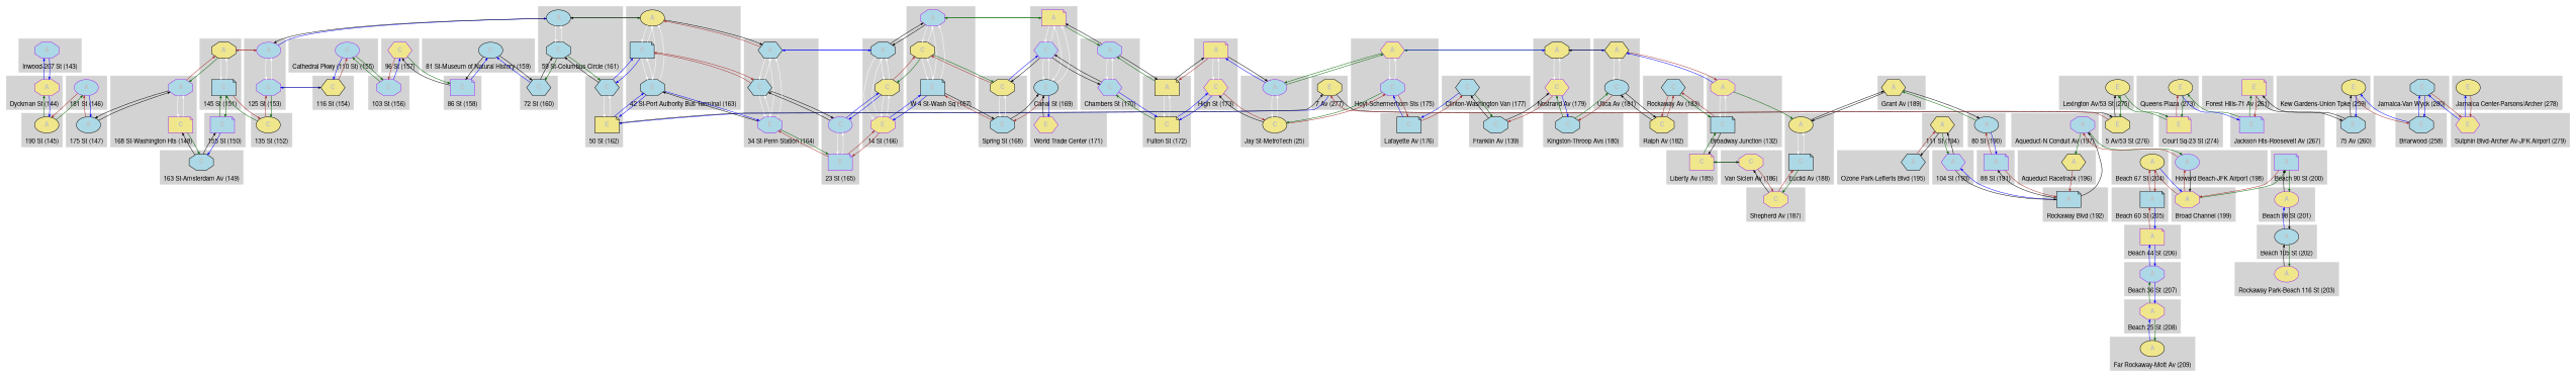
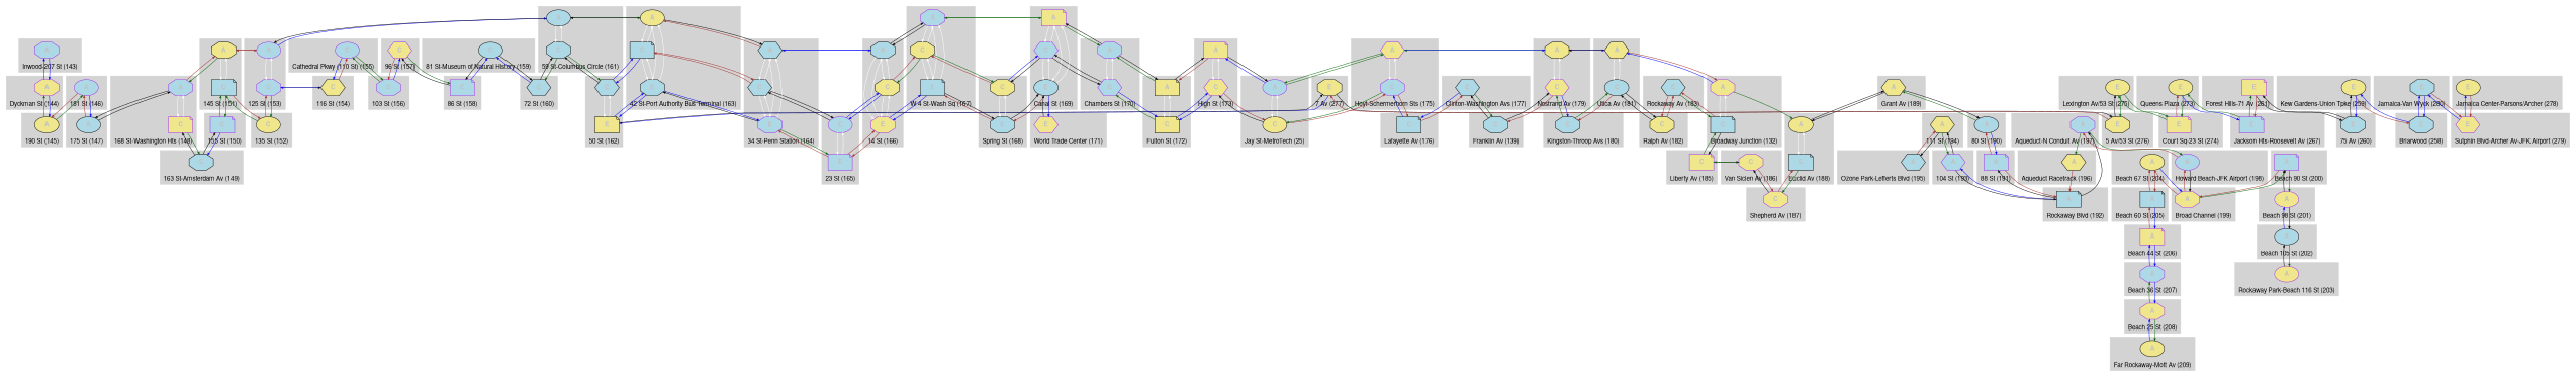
  digraph {
    fontname="Helvetica,Arial,sans-serif"
    node [color=black fontcolor=gray fontname="Helvetica,Arial,sans-serif bold" labelloc=c shape=octagon style=filled fillcolor=lightblue]
    edge [arrowsize=0.5 color=white fontcolor=lime fontname="Helvetica,Arial,sans-serif" fontsize=8]
    n1 [color=purple label=A]
    n2 [color=purple label=A fillcolor=khaki]
    n3 [label=A shape=ellipse fillcolor=khaki]
    n4 [color=purple label=A shape=ellipse]
    n5 [label=A shape=ellipse]
    n6 [label=A shape=hexagon fillcolor=khaki]
    n7 [label=A shape=ellipse]
    n8 [color=purple label=A shape=note]
    n9 [label=A shape=note]
    n10 [color=purple label=A shape=hexagon]
    n11 [label=A shape=hexagon fillcolor=khaki]
    n12 [label=A shape=hexagon]
    n13 [label=A shape=hexagon fillcolor=khaki]
    n14 [color=purple label=A]
    n15 [color=purple label=A shape=ellipse]
    n16 [label=A shape=ellipse fillcolor=khaki]
    n17 [label=A shape=note]
    n18 [color=purple label=A shape=note fillcolor=khaki]
    n19 [color=purple label=A]
    n20 [color=purple label=A fillcolor=khaki]
    n21 [label=A shape=ellipse fillcolor=khaki]
    n22 [label=A fillcolor=khaki]
    n23 [label=C shape=note]
    n24 [color=purple label=A shape=ellipse]
    n25 [color=purple label=C]
    n26 [label=A shape=ellipse]
    n27 [label=C]
    n28 [color=purple label=A]
    n29 [label=C fillcolor=khaki]
    n30 [label=E shape=note]
    n31 [color=purple label=A]
    n32 [color=purple label=C shape=hexagon]
    n33 [color=purple label=A shape=note fillcolor=khaki]
    n34 [color=purple label=C shape=hexagon fillcolor=khaki]
    n35 [label=A fillcolor=khaki]
    n36 [color=purple label=C shape=hexagon fillcolor=khaki]
    n37 [label=A shape=hexagon fillcolor=khaki]
    n38 [label=C shape=ellipse]
    n39 [label=A shape=ellipse fillcolor=khaki]
    n40 [label=C shape=note]
    n41 [color=purple label=A]
    n42 [color=purple label=C shape=note fillcolor=khaki]
    n43 [label=A shape=ellipse fillcolor=khaki]
    n44 [label=C shape=note]
    n45 [label=E]
    n46 [label=A shape=hexagon]
    n47 [label=C shape=hexagon]
    n48 [color=purple label=E]
    n49 [label=A]
    n50 [label=C fillcolor=khaki]
    n51 [color=purple label=E fillcolor=khaki]
    n52 [color=purple label=A shape=note fillcolor=khaki]
    n53 [color=purple label=C shape=hexagon]
    n54 [label=E shape=ellipse]
    n55 [color=purple label=A shape=ellipse]
    n56 [label=C shape=ellipse fillcolor=khaki]
    n57 [color=purple label=A shape=hexagon fillcolor=khaki]
    n58 [color=purple label=C]
    n59 [label=A shape=note fillcolor=khaki]
    n60 [label=C shape=note fillcolor=khaki]
    n61 [color=purple label=A fillcolor=khaki]
    n62 [label=C shape=note]
    n63 [color=purple label=A fillcolor=khaki]
    n64 [color=purple label=A shape=note]
    n65 [color=purple label=A shape=ellipse fillcolor=khaki]
    n66 [label=A shape=ellipse]
    n67 [color=purple label=A shape=ellipse fillcolor=khaki]
    n68 [label=C shape=ellipse fillcolor=khaki]
    n69 [label=C shape=hexagon fillcolor=khaki]
    n70 [color=purple label=C shape=ellipse]
    n71 [color=purple label=C]
    n72 [color=purple label=C shape=hexagon fillcolor=khaki]
    n73 [color=purple label=C shape=note]
    n74 [color=purple label=C shape=note]
    n75 [label=C shape=ellipse]
    n76 [label=C shape=hexagon]
    n77 [label=E fillcolor=khaki]
    n78 [label=C]
    n79 [label=C shape=note]
    n80 [label=C shape=hexagon]
    n81 [label=C]
    n82 [label=C fillcolor=khaki]
    n83 [label=C shape=hexagon]
    n84 [color=purple label=C shape=note fillcolor=khaki]
    n85 [color=purple label=C fillcolor=khaki]
    n86 [color=purple label=E shape=hexagon fillcolor=khaki]
    n87 [color=purple label=C fillcolor=khaki]
    n88 [label=C shape=hexagon]
    n89 [label=E shape=note fillcolor=khaki]
    n90 [color=purple label=C shape=ellipse]
    n91 [color=purple label=E shape=note]
    n92 [label=C fillcolor=khaki]
    n93 [label=E]
    n94 [label=C]
    n95 [label=E]
    n96 [label=E]
    n97 [label=E shape=ellipse fillcolor=khaki]
    n98 [label=E]
    n99 [color=purple label=E shape=note fillcolor=khaki]
    n100 [color=purple label=E shape=note]
    n101 [label=E shape=ellipse fillcolor=khaki]
    n102 [color=purple label=E shape=hexagon fillcolor=khaki]
    n103 [label=E shape=ellipse fillcolor=khaki]
    n104 [label=E fillcolor=khaki]
    n105 [label=E shape=ellipse fillcolor=khaki]
    n106 [color=purple label=E shape=note fillcolor=khaki]
    subgraph cluster_1 {
      color=lightgrey
      label="Inwood-207 St (143)"
      labelloc=b
      style=filled
      n1
    }
    subgraph cluster_2 {
      color=lightgrey
      label="Dyckman St (144)"
      labelloc=b
      style=filled
      n2
    }
    subgraph cluster_3 {
      color=lightgrey
      label="190 St (145)"
      labelloc=b
      style=filled
      n3
    }
    subgraph cluster_4 {
      color=lightgrey
      label="181 St (146)"
      labelloc=b
      style=filled
      n4
    }
    subgraph cluster_5 {
      color=lightgrey
      label="175 St (147)"
      labelloc=b
      style=filled
      n5
    }
    subgraph cluster_6 {
      color=lightgrey
      label="Grant Av (189)"
      labelloc=b
      style=filled
      n6
    }
    subgraph cluster_7 {
      color=lightgrey
      label="80 St (190)"
      labelloc=b
      style=filled
      n7
    }
    subgraph cluster_8 {
      color=lightgrey
      label="88 St (191)"
      labelloc=b
      style=filled
      n8
    }
    subgraph cluster_9 {
      color=lightgrey
      label="Rockaway Blvd (192)"
      labelloc=b
      style=filled
      n9
    }
    subgraph cluster_10 {
      color=lightgrey
      label="104 St (193)"
      labelloc=b
      style=filled
      n10
    }
    subgraph cluster_11 {
      color=lightgrey
      label="111 St (194)"
      labelloc=b
      style=filled
      n11
    }
    subgraph cluster_12 {
      color=lightgrey
      label="Ozone Park-Lefferts Blvd (195)"
      labelloc=b
      style=filled
      n12
    }
    subgraph cluster_13 {
      color=lightgrey
      label="Aqueduct Racetrack (196)"
      labelloc=b
      style=filled
      n13
    }
    subgraph cluster_14 {
      color=lightgrey
      label="Aqueduct-N Conduit Av (197)"
      labelloc=b
      style=filled
      n14
    }
    subgraph cluster_15 {
      color=lightgrey
      label="Howard Beach-JFK Airport (198)"
      labelloc=b
      style=filled
      n15
    }
    subgraph cluster_16 {
      color=lightgrey
      label="Beach 67 St (204)"
      labelloc=b
      style=filled
      n16
    }
    subgraph cluster_17 {
      color=lightgrey
      label="Beach 60 St (205)"
      labelloc=b
      style=filled
      n17
    }
    subgraph cluster_18 {
      color=lightgrey
      label="Beach 44 St (206)"
      labelloc=b
      style=filled
      n18
    }
    subgraph cluster_19 {
      color=lightgrey
      label="Beach 36 St (207)"
      labelloc=b
      style=filled
      n19
    }
    subgraph cluster_20 {
      color=lightgrey
      label="Beach 25 St (208)"
      labelloc=b
      style=filled
      n20
    }
    subgraph cluster_21 {
      color=lightgrey
      label="Far Rockaway-Mott Av (209)"
      labelloc=b
      style=filled
      n21
    }
    subgraph cluster_22 {
      color=lightgrey
      label="145 St (151)"
      labelloc=b
      style=filled
      n22
      n23
    }
    subgraph cluster_23 {
      color=lightgrey
      label="125 St (153)"
      labelloc=b
      style=filled
      n24
      n25
    }
    subgraph cluster_24 {
      color=lightgrey
      label="59 St-Columbus Circle (161)"
      labelloc=b
      style=filled
      n26
      n27
    }
    subgraph cluster_25 {
      color=lightgrey
      label="W 4 St-Wash Sq (167)"
      labelloc=b
      style=filled
      n28
      n29
      n30
    }
    subgraph cluster_26 {
      color=lightgrey
      label="Chambers St (170)"
      labelloc=b
      style=filled
      n31
      n32
    }
    subgraph cluster_27 {
      color=lightgrey
      label="High St (173)"
      labelloc=b
      style=filled
      n33
      n34
    }
    subgraph cluster_28 {
      color=lightgrey
      label="Nostrand Av (179)"
      labelloc=b
      style=filled
      n35
      n36
    }
    subgraph cluster_29 {
      color=lightgrey
      label="Utica Av (181)"
      labelloc=b
      style=filled
      n37
      n38
    }
    subgraph cluster_30 {
      color=lightgrey
      label="Euclid Av (188)"
      labelloc=b
      style=filled
      n39
      n40
    }
    subgraph cluster_31 {
      color=lightgrey
      label="168 St-Washington Hts (148)"
      labelloc=b
      style=filled
      n41
      n42
    }
    subgraph cluster_32 {
      color=lightgrey
      label="42 St-Port Authority Bus Terminal (163)"
      labelloc=b
      style=filled
      n43
      n44
      n45
    }
    subgraph cluster_33 {
      color=lightgrey
      label="34 St-Penn Station (164)"
      labelloc=b
      style=filled
      n46
      n47
      n48
    }
    subgraph cluster_34 {
      color=lightgrey
      label="14 St (166)"
      labelloc=b
      style=filled
      n49
      n50
      n51
    }
    subgraph cluster_35 {
      color=lightgrey
      label="Canal St (169)"
      labelloc=b
      style=filled
      n52
      n53
      n54
    }
    subgraph cluster_36 {
      color=lightgrey
      label="Jay St-MetroTech (25)"
      labelloc=b
      style=filled
      n55
      n56
    }
    subgraph cluster_37 {
      color=lightgrey
      label="Hoyt-Schermerhorn Sts (175)"
      labelloc=b
      style=filled
      n57
      n58
    }
    subgraph cluster_38 {
      color=lightgrey
      label="Fulton St (172)"
      labelloc=b
      style=filled
      n59
      n60
    }
    subgraph cluster_39 {
      color=lightgrey
      label="Broadway Junction (132)"
      labelloc=b
      style=filled
      n61
      n62
    }
    subgraph cluster_40 {
      color=lightgrey
      label="Broad Channel (199)"
      labelloc=b
      style=filled
      n63
    }
    subgraph cluster_41 {
      color=lightgrey
      label="Beach 90 St (200)"
      labelloc=b
      style=filled
      n64
    }
    subgraph cluster_42 {
      color=lightgrey
      label="Beach 98 St (201)"
      labelloc=b
      style=filled
      n65
    }
    subgraph cluster_43 {
      color=lightgrey
      label="Beach 105 St (202)"
      labelloc=b
      style=filled
      n66
    }
    subgraph cluster_44 {
      color=lightgrey
      label="Rockaway Park-Beach 116 St (203)"
      labelloc=b
      style=filled
      n67
    }
    subgraph cluster_45 {
      color=lightgrey
      label="135 St (152)"
      labelloc=b
      style=filled
      n68
    }
    subgraph cluster_46 {
      color=lightgrey
      label="116 St (154)"
      labelloc=b
      style=filled
      n69
    }
    subgraph cluster_47 {
      color=lightgrey
      label="Cathedral Pkwy (110 St) (155)"
      labelloc=b
      style=filled
      n70
    }
    subgraph cluster_48 {
      color=lightgrey
      label="103 St (156)"
      labelloc=b
      style=filled
      n71
    }
    subgraph cluster_49 {
      color=lightgrey
      label="96 St (157)"
      labelloc=b
      style=filled
      n72
    }
    subgraph cluster_50 {
      color=lightgrey
      label="86 St (158)"
      labelloc=b
      style=filled
      n73
    }
    subgraph cluster_51 {
      color=lightgrey
      label="155 St (150)"
      labelloc=b
      style=filled
      n74
    }
    subgraph cluster_52 {
      color=lightgrey
      label="81 St-Museum of Natural History (159)"
      labelloc=b
      style=filled
      n75
    }
    subgraph cluster_53 {
      color=lightgrey
      label="72 St (160)"
      labelloc=b
      style=filled
      n76
    }
    subgraph cluster_54 {
      color=lightgrey
      label="7 Av (277)"
      labelloc=b
      style=filled
      n77
    }
    subgraph cluster_55 {
      color=lightgrey
      label="163 St-Amsterdam Av (149)"
      labelloc=b
      style=filled
      n78
    }
    subgraph cluster_56 {
      color=lightgrey
      label="Lafayette Av (176)"
      labelloc=b
      style=filled
      n79
    }
    subgraph cluster_57 {
      color=lightgrey
-     label="Clinton-Washington Van (177)"
+     label="Clinton-Washington Avs (177)"
      labelloc=b
      style=filled
      n80
    }
    subgraph cluster_58 {
      color=lightgrey
      label="Kingston-Throop Avs (180)"
      labelloc=b
      style=filled
      n81
    }
    subgraph cluster_59 {
      color=lightgrey
      label="Ralph Av (182)"
      labelloc=b
      style=filled
      n82
    }
    subgraph cluster_60 {
      color=lightgrey
      label="Rockaway Av (183)"
      labelloc=b
      style=filled
      n83
    }
    subgraph cluster_61 {
      color=lightgrey
      label="Liberty Av (185)"
      labelloc=b
      style=filled
      n84
    }
    subgraph cluster_62 {
      color=lightgrey
      label="Van Siclen Av (186)"
      labelloc=b
      style=filled
      n85
    }
    subgraph cluster_63 {
      color=lightgrey
      label="World Trade Center (171)"
      labelloc=b
      style=filled
      n86
    }
    subgraph cluster_64 {
      color=lightgrey
      label="Shepherd Av (187)"
      labelloc=b
      style=filled
      n87
    }
    subgraph cluster_65 {
      color=lightgrey
      label="50 St (162)"
      labelloc=b
      style=filled
      n88
      n89
    }
    subgraph cluster_66 {
      color=lightgrey
      label="23 St (165)"
      labelloc=b
      style=filled
      n90
      n91
    }
    subgraph cluster_67 {
      color=lightgrey
      label="Spring St (168)"
      labelloc=b
      style=filled
      n92
      n93
    }
    subgraph cluster_68 {
      color=lightgrey
      label="Franklin Av (139)"
      labelloc=b
      style=filled
      n94
    }
    subgraph cluster_69 {
      color=lightgrey
      label="Jamaica-Van Wyck (280)"
      labelloc=b
      style=filled
      n95
    }
    subgraph cluster_70 {
      color=lightgrey
      label="Briarwood (258)"
      labelloc=b
      style=filled
      n96
    }
    subgraph cluster_71 {
      color=lightgrey
      label="Kew Gardens-Union Tpke (259)"
      labelloc=b
      style=filled
      n97
    }
    subgraph cluster_72 {
      color=lightgrey
      label="75 Av (260)"
      labelloc=b
      style=filled
      n98
    }
    subgraph cluster_73 {
      color=lightgrey
      label="Forest Hills-71 Av (261)"
      labelloc=b
      style=filled
      n99
    }
    subgraph cluster_74 {
      color=lightgrey
      label="Jackson Hts-Roosevelt Av (267)"
      labelloc=b
      style=filled
      n100
    }
    subgraph cluster_75 {
      color=lightgrey
      label="Jamaica Center-Parsons/Archer (278)"
      labelloc=b
      style=filled
      n101
    }
    subgraph cluster_76 {
      color=lightgrey
      label="Sutphin Blvd-Archer Av-JFK Airport (279)"
      labelloc=b
      style=filled
      n102
    }
    subgraph cluster_77 {
      color=lightgrey
      label="Lexington Av/53 St (275)"
      labelloc=b
      style=filled
      n103
    }
    subgraph cluster_78 {
      color=lightgrey
      label="5 Av/53 St (276)"
      labelloc=b
      style=filled
      n104
    }
    subgraph cluster_79 {
      color=lightgrey
      label="Queens Plaza (273)"
      labelloc=b
      style=filled
      n105
    }
    subgraph cluster_80 {
      color=lightgrey
      label="Court Sq-23 St (274)"
      labelloc=b
      style=filled
      n106
    }
    n1 -> n2 [color=blue]
    n2 -> n1 [color=blue]
    n2 -> n3 [color=blue]
    n3 -> n2 [color=darkgreen]
    n3 -> n4 [color=darkgreen]
    n4 -> n3 [color=brown]
    n4 -> n5 [color=blue]
    n5 -> n4 [color=brown]
    n5 -> n41 [color=black]
    n6 -> n7 [color=black]
    n6 -> n39 [color=black]
    n7 -> n6 [color=darkgreen]
    n7 -> n8 [color=blue]
    n8 -> n7 [color=brown]
    n8 -> n9 [color=brown]
    n9 -> n8 [color=black]
    n9 -> n10 [color=blue]
    n9 -> n14 [color=black]
    n10 -> n9 [color=black]
    n10 -> n11 [color=black]
    n11 -> n10 [color=darkgreen]
    n11 -> n12 [color=black]
    n12 -> n11 [color=brown]
    n13 -> n9 [color=brown]
    n14 -> n13 [color=darkgreen]
    n14 -> n15 [color=darkgreen]
    n15 -> n14 [color=brown]
    n15 -> n63 [color=black]
    n16 -> n17 [color=brown]
    n16 -> n63 [color=blue]
    n17 -> n16 [color=brown]
    n17 -> n18 [color=blue]
    n18 -> n17 [color=brown]
    n18 -> n19 [color=blue]
    n19 -> n18 [color=blue]
    n19 -> n20 [color=blue]
    n20 -> n19 [color=darkgreen]
    n20 -> n21 [color=darkgreen]
    n21 -> n20 [color=blue]
    n22 -> n23 [fontcolor=white]
    n22 -> n24 [color=brown]
    n22 -> n41 [color=darkgreen]
    n23 -> n22 [fontcolor=white]
    n23 -> n68 [color=brown fontcolor=cyan]
    n23 -> n74 [color=darkgreen fontcolor=cyan]
    n24 -> n22 [color=brown]
    n24 -> n25 [fontcolor=white]
    n24 -> n26 [color=blue]
    n25 -> n24 [fontcolor=white]
    n25 -> n68 [color=darkgreen fontcolor=cyan]
    n25 -> n69 [color=black fontcolor=cyan]
    n26 -> n24 [color=black]
    n26 -> n27 [fontcolor=white]
    n26 -> n43 [color=darkgreen]
    n27 -> n26 [fontcolor=white]
    n27 -> n76 [color=darkgreen fontcolor=cyan]
    n27 -> n88 [color=darkgreen fontcolor=cyan]
    n28 -> n29 [fontcolor=white]
    n28 -> n30 [fontcolor=white]
    n28 -> n49 [color=black]
    n28 -> n52 [color=darkgreen]
    n29 -> n28 [fontcolor=white]
    n29 -> n30 [fontcolor=white]
    n29 -> n50 [color=darkgreen fontcolor=cyan]
    n29 -> n92 [color=darkgreen fontcolor=cyan]
    n30 -> n28 [fontcolor=white]
    n30 -> n29 [fontcolor=white]
    n30 -> n51 [color=blue fontcolor=brown]
    n30 -> n93 [color=black fontcolor=brown]
    n31 -> n32 [fontcolor=white]
    n31 -> n52 [color=black]
    n31 -> n59 [color=black]
    n32 -> n31 [fontcolor=white]
    n32 -> n53 [color=black fontcolor=cyan]
    n32 -> n60 [color=blue fontcolor=cyan]
    n33 -> n34 [fontcolor=white]
    n33 -> n55 [color=black]
    n33 -> n59 [color=brown]
    n34 -> n33 [fontcolor=white]
    n34 -> n56 [color=brown fontcolor=cyan]
    n34 -> n60 [color=blue fontcolor=cyan]
    n35 -> n36 [fontcolor=white]
    n35 -> n37 [color=blue]
    n35 -> n57 [color=darkgreen]
    n36 -> n35 [fontcolor=white]
    n36 -> n81 [color=blue fontcolor=cyan]
    n36 -> n94 [color=brown fontcolor=cyan]
    n37 -> n35 [color=black]
    n37 -> n38 [fontcolor=white]
    n37 -> n61 [color=brown]
    n38 -> n37 [fontcolor=white]
    n38 -> n81 [color=brown fontcolor=cyan]
    n38 -> n82 [color=black fontcolor=cyan]
    n39 -> n6 [color=black]
    n39 -> n40 [fontcolor=white]
    n40 -> n39 [fontcolor=white]
    n40 -> n87 [color=darkgreen fontcolor=cyan]
    n41 -> n5 [color=black]
    n41 -> n22 [color=brown]
    n41 -> n42 [fontcolor=white]
    n42 -> n41 [fontcolor=white]
    n42 -> n78 [color=darkgreen fontcolor=cyan]
    n43 -> n26 [color=black]
    n43 -> n44 [fontcolor=white]
    n43 -> n45 [fontcolor=white]
    n43 -> n46 [color=black]
    n44 -> n43 [fontcolor=white]
    n44 -> n45 [fontcolor=white]
    n44 -> n47 [color=brown fontcolor=cyan]
    n44 -> n88 [color=blue fontcolor=cyan]
    n45 -> n43 [fontcolor=white]
    n45 -> n44 [fontcolor=white]
    n45 -> n48 [color=blue fontcolor=brown]
    n45 -> n89 [color=blue fontcolor=brown]
    n46 -> n43 [color=brown]
    n46 -> n47 [fontcolor=white]
    n46 -> n48 [fontcolor=white]
    n46 -> n49 [color=blue]
    n47 -> n44 [color=brown fontcolor=cyan]
    n47 -> n46 [fontcolor=white]
    n47 -> n48 [fontcolor=white]
    n47 -> n90 [color=black fontcolor=cyan]
    n48 -> n45 [color=black fontcolor=brown]
    n48 -> n46 [fontcolor=white]
    n48 -> n47 [fontcolor=white]
    n48 -> n91 [color=darkgreen fontcolor=brown]
    n49 -> n28 [color=black]
    n49 -> n46 [color=blue]
    n49 -> n50 [fontcolor=white]
    n49 -> n51 [fontcolor=white]
    n50 -> n29 [color=brown fontcolor=cyan]
    n50 -> n49 [fontcolor=white]
    n50 -> n51 [fontcolor=white]
    n50 -> n90 [color=blue fontcolor=cyan]
    n51 -> n30 [color=blue fontcolor=brown]
    n51 -> n49 [fontcolor=white]
    n51 -> n50 [fontcolor=white]
    n51 -> n91 [color=brown fontcolor=brown]
    n52 -> n28 [color=darkgreen]
    n52 -> n31 [color=darkgreen]
    n52 -> n53 [fontcolor=white]
    n52 -> n54 [fontcolor=white]
    n53 -> n32 [color=black fontcolor=cyan]
    n53 -> n52 [fontcolor=white]
    n53 -> n54 [fontcolor=white]
    n53 -> n92 [color=black fontcolor=cyan]
    n54 -> n52 [fontcolor=white]
    n54 -> n53 [fontcolor=white]
    n54 -> n86 [color=blue fontcolor=brown]
    n54 -> n93 [color=brown fontcolor=brown]
    n55 -> n33 [color=blue]
    n55 -> n56 [fontcolor=white]
    n55 -> n57 [color=darkgreen]
    n56 -> n34 [color=black fontcolor=cyan]
    n56 -> n55 [fontcolor=white]
    n56 -> n58 [color=brown fontcolor=cyan]
    n57 -> n35 [color=blue]
    n57 -> n55 [color=darkgreen]
    n57 -> n58 [fontcolor=white]
    n58 -> n56 [color=darkgreen fontcolor=cyan]
    n58 -> n57 [fontcolor=white]
    n58 -> n79 [color=brown fontcolor=cyan]
    n59 -> n31 [color=darkgreen]
    n59 -> n33 [color=black]
    n59 -> n60 [fontcolor=white]
    n60 -> n32 [color=darkgreen fontcolor=cyan]
    n60 -> n34 [color=blue fontcolor=cyan]
    n60 -> n59 [fontcolor=white]
    n61 -> n37 [color=blue]
    n61 -> n39 [color=darkgreen]
    n61 -> n62 [fontcolor=white]
    n62 -> n61 [fontcolor=white]
    n62 -> n83 [color=brown fontcolor=cyan]
    n62 -> n84 [color=black fontcolor=cyan]
    n63 -> n15 [color=brown]
    n63 -> n16 [color=brown]
    n63 -> n64 [color=darkgreen]
    n64 -> n63 [color=brown]
    n64 -> n65 [color=darkgreen]
    n65 -> n64 [color=black]
    n65 -> n66 [color=black]
    n66 -> n65 [color=blue]
    n66 -> n67 [color=darkgreen]
    n67 -> n66 [color=black]
    n68 -> n23 [color=darkgreen fontcolor=cyan]
    n68 -> n25 [color=brown fontcolor=cyan]
    n69 -> n25 [color=blue fontcolor=cyan]
    n69 -> n70 [color=brown fontcolor=cyan]
    n70 -> n69 [color=blue fontcolor=cyan]
    n70 -> n71 [color=darkgreen fontcolor=cyan]
    n71 -> n70 [color=darkgreen fontcolor=cyan]
    n71 -> n72 [color=blue fontcolor=cyan]
    n72 -> n71 [color=brown fontcolor=cyan]
    n72 -> n73 [color=darkgreen fontcolor=cyan]
    n73 -> n72 [color=black fontcolor=cyan]
    n73 -> n75 [color=blue fontcolor=cyan]
    n74 -> n23 [color=darkgreen fontcolor=cyan]
    n74 -> n78 [color=blue fontcolor=cyan]
    n75 -> n73 [color=black fontcolor=cyan]
    n75 -> n76 [color=black fontcolor=cyan]
    n76 -> n27 [color=black fontcolor=cyan]
    n76 -> n75 [color=blue fontcolor=cyan]
    n77 -> n89 [color=blue fontcolor=brown]
    n77 -> n104 [color=black fontcolor=brown]
    n78 -> n42 [color=black fontcolor=cyan]
    n78 -> n74 [color=black fontcolor=cyan]
    n79 -> n58 [color=blue fontcolor=cyan]
    n79 -> n80 [color=brown fontcolor=cyan]
    n80 -> n79 [color=blue fontcolor=cyan]
    n80 -> n94 [color=darkgreen fontcolor=cyan]
    n81 -> n36 [color=darkgreen fontcolor=cyan]
    n81 -> n38 [color=darkgreen fontcolor=cyan]
    n82 -> n38 [color=black fontcolor=cyan]
    n82 -> n83 [color=brown fontcolor=cyan]
    n83 -> n62 [color=darkgreen fontcolor=cyan]
    n83 -> n82 [color=brown fontcolor=cyan]
    n84 -> n62 [color=darkgreen fontcolor=cyan]
    n84 -> n85 [color=black fontcolor=cyan]
    n85 -> n84 [color=darkgreen fontcolor=cyan]
    n85 -> n87 [color=brown fontcolor=cyan]
    n86 -> n54 [color=black fontcolor=brown]
    n87 -> n40 [color=brown fontcolor=cyan]
    n87 -> n85 [color=black fontcolor=cyan]
    n88 -> n27 [color=black fontcolor=cyan]
    n88 -> n44 [color=blue fontcolor=cyan]
    n88 -> n89 [fontcolor=white]
    n89 -> n45 [color=blue fontcolor=brown]
    n89 -> n77 [color=black fontcolor=brown]
    n89 -> n88 [fontcolor=white]
    n90 -> n47 [color=black fontcolor=cyan]
    n90 -> n50 [color=blue fontcolor=cyan]
    n90 -> n91 [fontcolor=white]
    n91 -> n48 [color=brown fontcolor=brown]
    n91 -> n51 [color=brown fontcolor=brown]
    n91 -> n90 [fontcolor=white]
    n92 -> n29 [color=brown fontcolor=cyan]
    n92 -> n53 [color=blue fontcolor=cyan]
    n92 -> n93 [fontcolor=white]
    n93 -> n30 [color=brown fontcolor=brown]
    n93 -> n54 [color=black fontcolor=brown]
    n93 -> n92 [fontcolor=white]
    n94 -> n36 [color=black fontcolor=cyan]
    n94 -> n80 [color=black fontcolor=cyan]
    n95 -> n96 [color=blue fontcolor=brown]
    n95 -> n102 [color=brown fontcolor=brown]
    n96 -> n95 [color=blue fontcolor=brown]
    n96 -> n97 [color=blue fontcolor=brown]
    n97 -> n96 [color=brown fontcolor=brown]
    n97 -> n98 [color=blue fontcolor=brown]
    n98 -> n97 [color=black fontcolor=brown]
    n98 -> n99 [color=black fontcolor=brown]
    n99 -> n98 [color=black fontcolor=brown]
    n99 -> n100 [color=brown fontcolor=brown]
    n100 -> n99 [color=darkgreen fontcolor=brown]
    n100 -> n105 [color=darkgreen fontcolor=brown]
    n101 -> n102 [color=brown fontcolor=brown]
    n102 -> n95 [color=blue fontcolor=brown]
    n102 -> n101 [color=blue fontcolor=brown]
    n103 -> n104 [color=darkgreen fontcolor=brown]
    n103 -> n106 [color=darkgreen fontcolor=brown]
    n104 -> n77 [color=brown fontcolor=brown]
    n104 -> n103 [color=black fontcolor=brown]
    n105 -> n100 [color=blue fontcolor=brown]
    n105 -> n106 [color=darkgreen fontcolor=brown]
    n106 -> n103 [color=darkgreen fontcolor=brown]
    n106 -> n105 [color=brown fontcolor=brown]
  }
